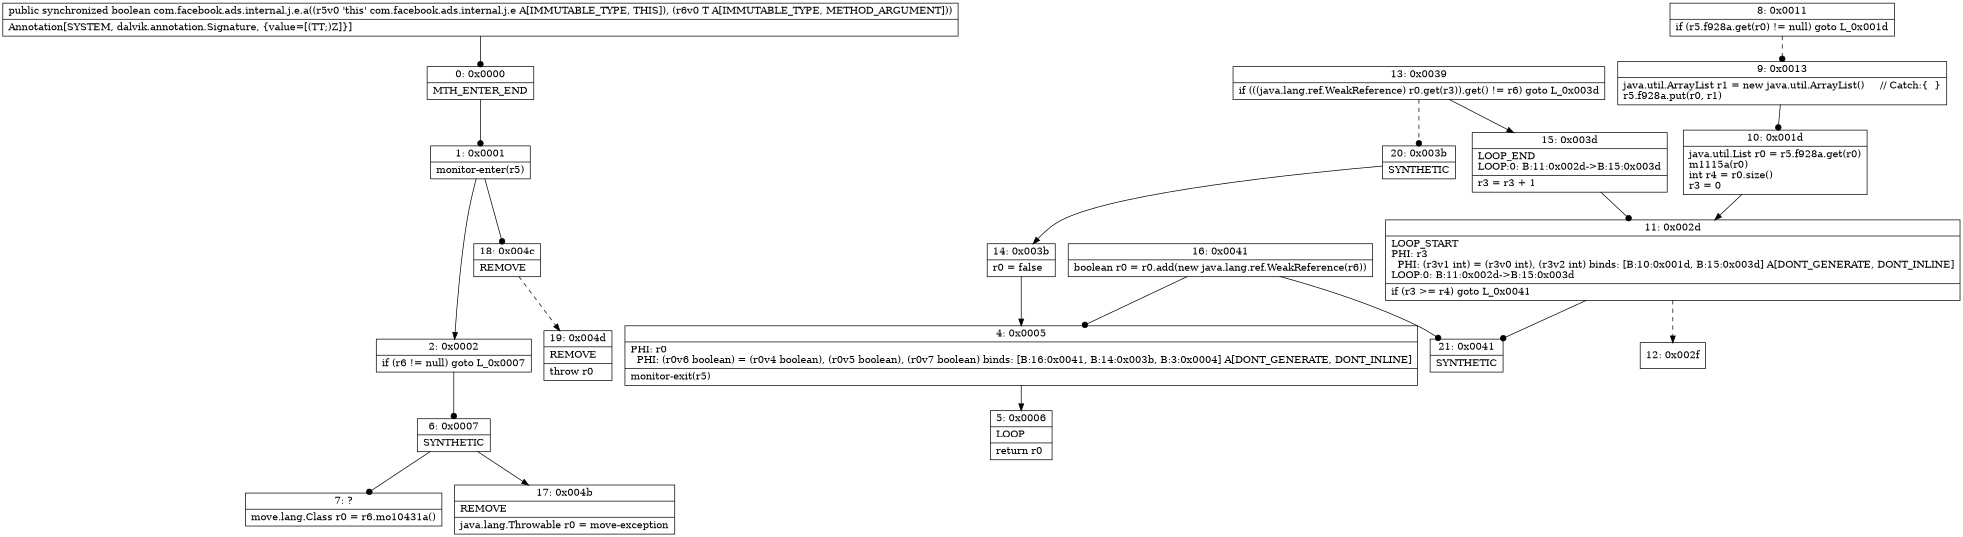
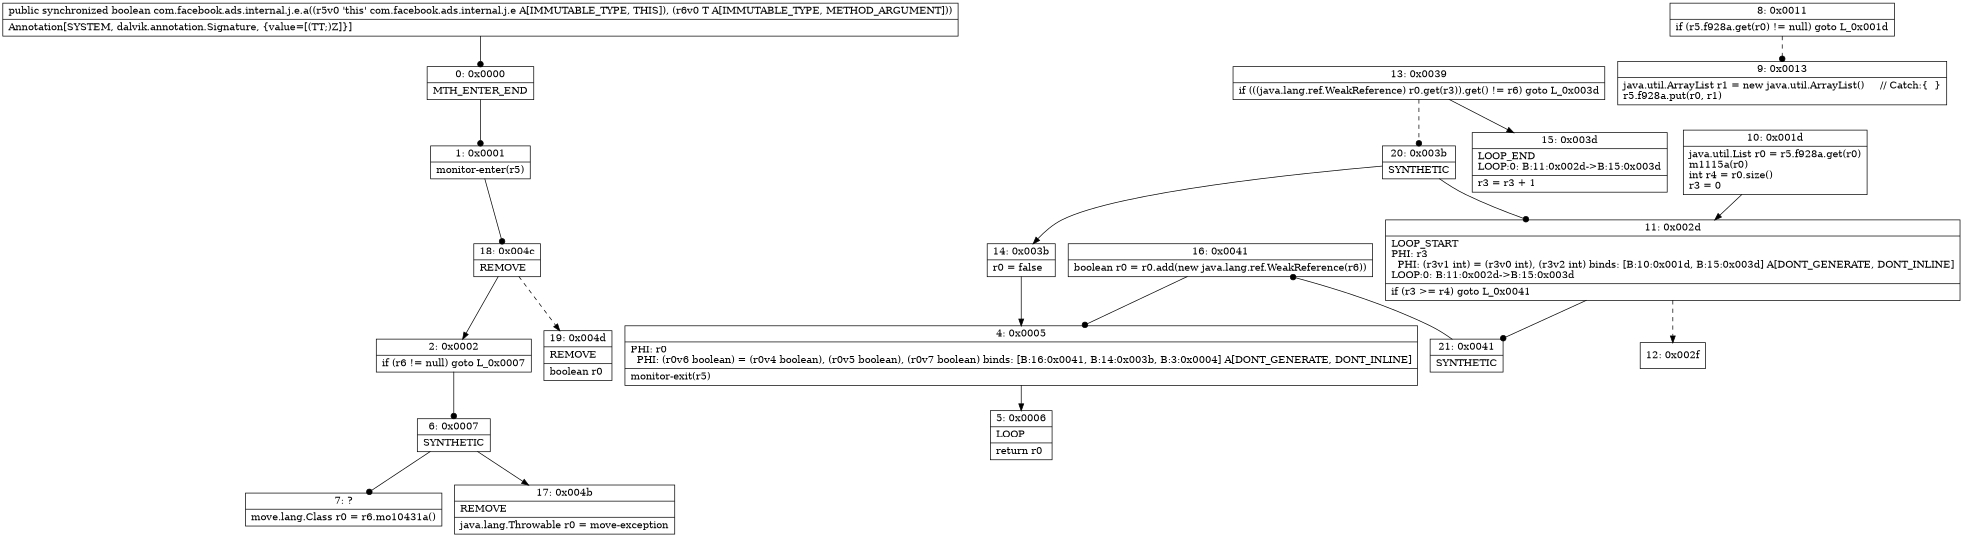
  digraph {
    node [shape=record]
    edge [arrowhead=dot]
    n1 [label="{0\:\ 0x0000|MTH_ENTER_END\l}"]
    n2 [label="{1\:\ 0x0001|monitor\-enter(r5)\l}"]
    n3 [label="{2\:\ 0x0002|if (r6 != null) goto L_0x0007\l}"]
    n4 [label="{18\:\ 0x004c|REMOVE\l}"]
    n5 [label="{6\:\ 0x0007|SYNTHETIC\l}"]
    n6 [label="{7\:\ ?|move.lang.Class r0 = r6.mo10431a()\l}"]
    n7 [label="{17\:\ 0x004b|REMOVE\l|java.lang.Throwable r0 = move\-exception\l}"]
    n8 [label="{4\:\ 0x0005|PHI: r0 \l  PHI: (r0v6 boolean) = (r0v4 boolean), (r0v5 boolean), (r0v7 boolean) binds: [B:16:0x0041, B:14:0x003b, B:3:0x0004] A[DONT_GENERATE, DONT_INLINE]\l|monitor\-exit(r5)\l}"]
    n9 [label="{5\:\ 0x0006|LOOP\l|return r0\l}"]
    n10 [label="{8\:\ 0x0011|if (r5.f928a.get(r0) != null) goto L_0x001d\l}"]
    n11 [label="{9\:\ 0x0013|java.util.ArrayList r1 = new java.util.ArrayList()     \/\/ Catch:\{  \}\lr5.f928a.put(r0, r1)\l}"]
    n12 [label="{10\:\ 0x001d|java.util.List r0 = r5.f928a.get(r0)\lm1115a(r0)\lint r4 = r0.size()\lr3 = 0\l}"]
    n13 [label="{11\:\ 0x002d|LOOP_START\lPHI: r3 \l  PHI: (r3v1 int) = (r3v0 int), (r3v2 int) binds: [B:10:0x001d, B:15:0x003d] A[DONT_GENERATE, DONT_INLINE]\lLOOP:0: B:11:0x002d\-\>B:15:0x003d\l|if (r3 \>= r4) goto L_0x0041\l}"]
    n14 [label="{12\:\ 0x002f}"]
    n15 [label="{21\:\ 0x0041|SYNTHETIC\l}"]
    n16 [label="{16\:\ 0x0041|boolean r0 = r0.add(new java.lang.ref.WeakReference(r6))\l}"]
    n17 [label="{13\:\ 0x0039|if (((java.lang.ref.WeakReference) r0.get(r3)).get() != r6) goto L_0x003d\l}"]
    n18 [label="{15\:\ 0x003d|LOOP_END\lLOOP:0: B:11:0x002d\-\>B:15:0x003d\l|r3 = r3 + 1\l}"]
    n19 [label="{20\:\ 0x003b|SYNTHETIC\l}"]
    n20 [label="{14\:\ 0x003b|r0 = false\l}"]
-   n21 [label="{19\:\ 0x004d|REMOVE\l|throw r0\l}"]
+   n21 [label="{19\:\ 0x004d|REMOVE\l|boolean r0\l}"]
    n22 [label="{public synchronized boolean com.facebook.ads.internal.j.e.a((r5v0 'this' com.facebook.ads.internal.j.e A[IMMUTABLE_TYPE, THIS]), (r6v0 T A[IMMUTABLE_TYPE, METHOD_ARGUMENT]))  | Annotation[SYSTEM, dalvik.annotation.Signature, \{value=[(TT;)Z]\}]\l}"]
    n1 -> n2
-   n2 -> n3 [arrowhead=normal]
+   n4 -> n3 [arrowhead=normal]
    n2 -> n4
    n3 -> n5
    n4 -> n21 [arrowhead=normal style=dashed]
    n5 -> n6
    n5 -> n7 [arrowhead=normal]
    n8 -> n9 [arrowhead=normal]
    n10 -> n11 [style=dashed]
-   n11 -> n12
    n12 -> n13 [arrowhead=normal]
    n13 -> n14 [arrowhead=normal style=dashed]
    n13 -> n15
-   n16 -> n15
+   n15 -> n16
    n16 -> n8
    n17 -> n18 [arrowhead=normal]
    n17 -> n19 [style=dashed]
-   n18 -> n13
+   n19 -> n13
    n19 -> n20 [arrowhead=normal]
    n20 -> n8 [arrowhead=normal]
    n22 -> n1
  }
